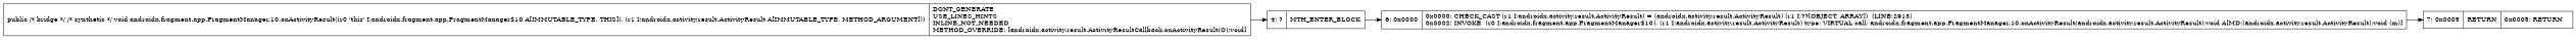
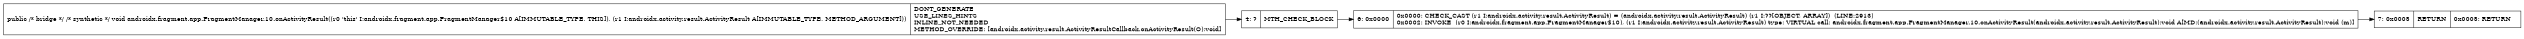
  digraph {
    fontname="DejaVu Serif"
    rankdir=LR
    node [fontname="DejaVu Serif" shape=record]
    edge [fontname="DejaVu Serif"]
-   n1 [label="{4\:\ ?|MTH_ENTER_BLOCK\l}"]
+   n1 [label="{4\:\ ?|MTH_CHECK_BLOCK\l}"]
    n2 [label="{6\:\ 0x0000|0x0000: CHECK_CAST (r1 I:androidx.activity.result.ActivityResult) = (androidx.activity.result.ActivityResult) (r1 I:??[OBJECT, ARRAY])  (LINE:2913)\l0x0002: INVOKE  (r0 I:androidx.fragment.app.FragmentManager$10), (r1 I:androidx.activity.result.ActivityResult) type: VIRTUAL call: androidx.fragment.app.FragmentManager.10.onActivityResult(androidx.activity.result.ActivityResult):void A[MD:(androidx.activity.result.ActivityResult):void (m)]\l}"]
    n3 [label="{7\:\ 0x0005|RETURN\l|0x0005: RETURN   \l}"]
    n4 [label="{public \/* bridge *\/ \/* synthetic *\/ void androidx.fragment.app.FragmentManager.10.onActivityResult((r0 'this' I:androidx.fragment.app.FragmentManager$10 A[IMMUTABLE_TYPE, THIS]), (r1 I:androidx.activity.result.ActivityResult A[IMMUTABLE_TYPE, METHOD_ARGUMENT]))  | DONT_GENERATE\lUSE_LINES_HINTS\lINLINE_NOT_NEEDED\lMETHOD_OVERRIDE: [androidx.activity.result.ActivityResultCallback.onActivityResult(O):void]\l}"]
    n1 -> n2
    n2 -> n3
    n4 -> n1
  }
